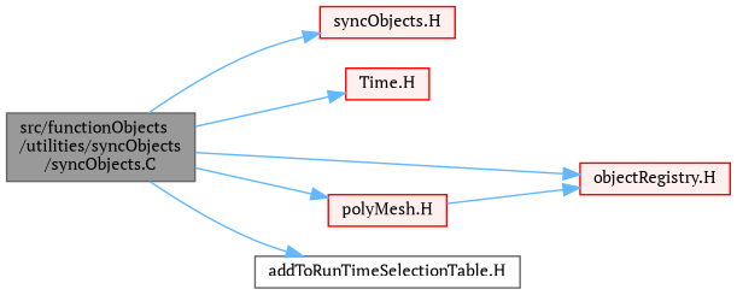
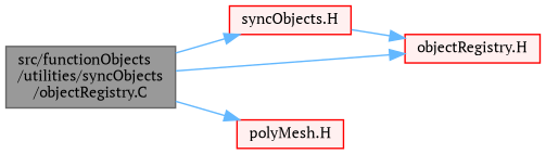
  digraph {
    fontname="PT Serif"
    rankdir=LR
    node [color=red fillcolor="#FFF0F0" fontname="PT Serif" fontsize=10 shape=box style=filled]
    edge [color=steelblue1 fontname="PT Serif" fontsize=10 labelfontname=Helvetica labelfontsize=10 style=solid]
-   n1 [color=gray40 fillcolor=grey60 fontcolor=black height=0.2 label="src/functionObjects\l/utilities/syncObjects\l/syncObjects.C" width=0.4]
+   n1 [color=gray40 fillcolor=grey60 fontcolor=black height=0.2 label="src/functionObjects\l/utilities/syncObjects\l/objectRegistry.C" width=0.4]
    n2 [height=0.2 label="syncObjects.H" width=0.4]
-   n3 [height=0.2 label="Time.H" width=0.4]
    n4 [height=0.2 label="objectRegistry.H" width=0.4]
    n5 [height=0.2 label="polyMesh.H" width=0.4]
-   n6 [color=grey40 fillcolor=white height=0.2 label="addToRunTimeSelectionTable.H" width=0.4]
    n1 -> n2
-   n1 -> n3
    n1 -> n4
    n1 -> n5
-   n1 -> n6
-   n5 -> n4
+   n2 -> n4
  }
